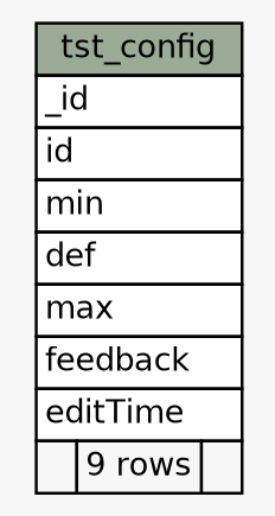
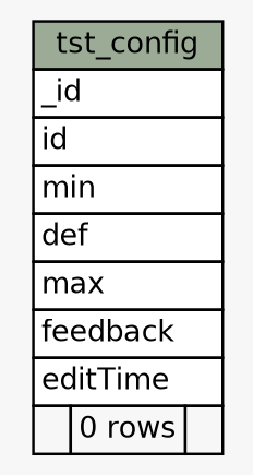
  digraph {
    bgcolor="#f7f7f7"
    fontname=Helvetica
    fontsize=11
    nodesep=0.18
    rankdir=RL
    ranksep=0.46
-   n1 [fontname=Helvetica fontsize=11 label=<     <TABLE BORDER="0" CELLBORDER="1" CELLSPACING="0" BGCOLOR="#ffffff">       <TR><TD COLSPAN="3" BGCOLOR="#9bab96" ALIGN="CENTER">tst_config</TD></TR>       <TR><TD PORT="_id" COLSPAN="3" ALIGN="LEFT">_id</TD></TR>       <TR><TD PORT="id" COLSPAN="3" ALIGN="LEFT">id</TD></TR>       <TR><TD PORT="min" COLSPAN="3" ALIGN="LEFT">min</TD></TR>       <TR><TD PORT="def" COLSPAN="3" ALIGN="LEFT">def</TD></TR>       <TR><TD PORT="max" COLSPAN="3" ALIGN="LEFT">max</TD></TR>       <TR><TD PORT="feedback" COLSPAN="3" ALIGN="LEFT">feedback</TD></TR>       <TR><TD PORT="editTime" COLSPAN="3" ALIGN="LEFT">editTime</TD></TR>       <TR><TD ALIGN="LEFT" BGCOLOR="#f7f7f7">  </TD><TD ALIGN="RIGHT" BGCOLOR="#f7f7f7">9 rows</TD><TD ALIGN="RIGHT" BGCOLOR="#f7f7f7">  </TD></TR>     </TABLE>> shape=plaintext]
+   n1 [fontname=Helvetica fontsize=11 label=<     <TABLE BORDER="0" CELLBORDER="1" CELLSPACING="0" BGCOLOR="#ffffff">       <TR><TD COLSPAN="3" BGCOLOR="#9bab96" ALIGN="CENTER">tst_config</TD></TR>       <TR><TD PORT="_id" COLSPAN="3" ALIGN="LEFT">_id</TD></TR>       <TR><TD PORT="id" COLSPAN="3" ALIGN="LEFT">id</TD></TR>       <TR><TD PORT="min" COLSPAN="3" ALIGN="LEFT">min</TD></TR>       <TR><TD PORT="def" COLSPAN="3" ALIGN="LEFT">def</TD></TR>       <TR><TD PORT="max" COLSPAN="3" ALIGN="LEFT">max</TD></TR>       <TR><TD PORT="feedback" COLSPAN="3" ALIGN="LEFT">feedback</TD></TR>       <TR><TD PORT="editTime" COLSPAN="3" ALIGN="LEFT">editTime</TD></TR>       <TR><TD ALIGN="LEFT" BGCOLOR="#f7f7f7">  </TD><TD ALIGN="RIGHT" BGCOLOR="#f7f7f7">0 rows</TD><TD ALIGN="RIGHT" BGCOLOR="#f7f7f7">  </TD></TR>     </TABLE>> shape=plaintext]
  }
